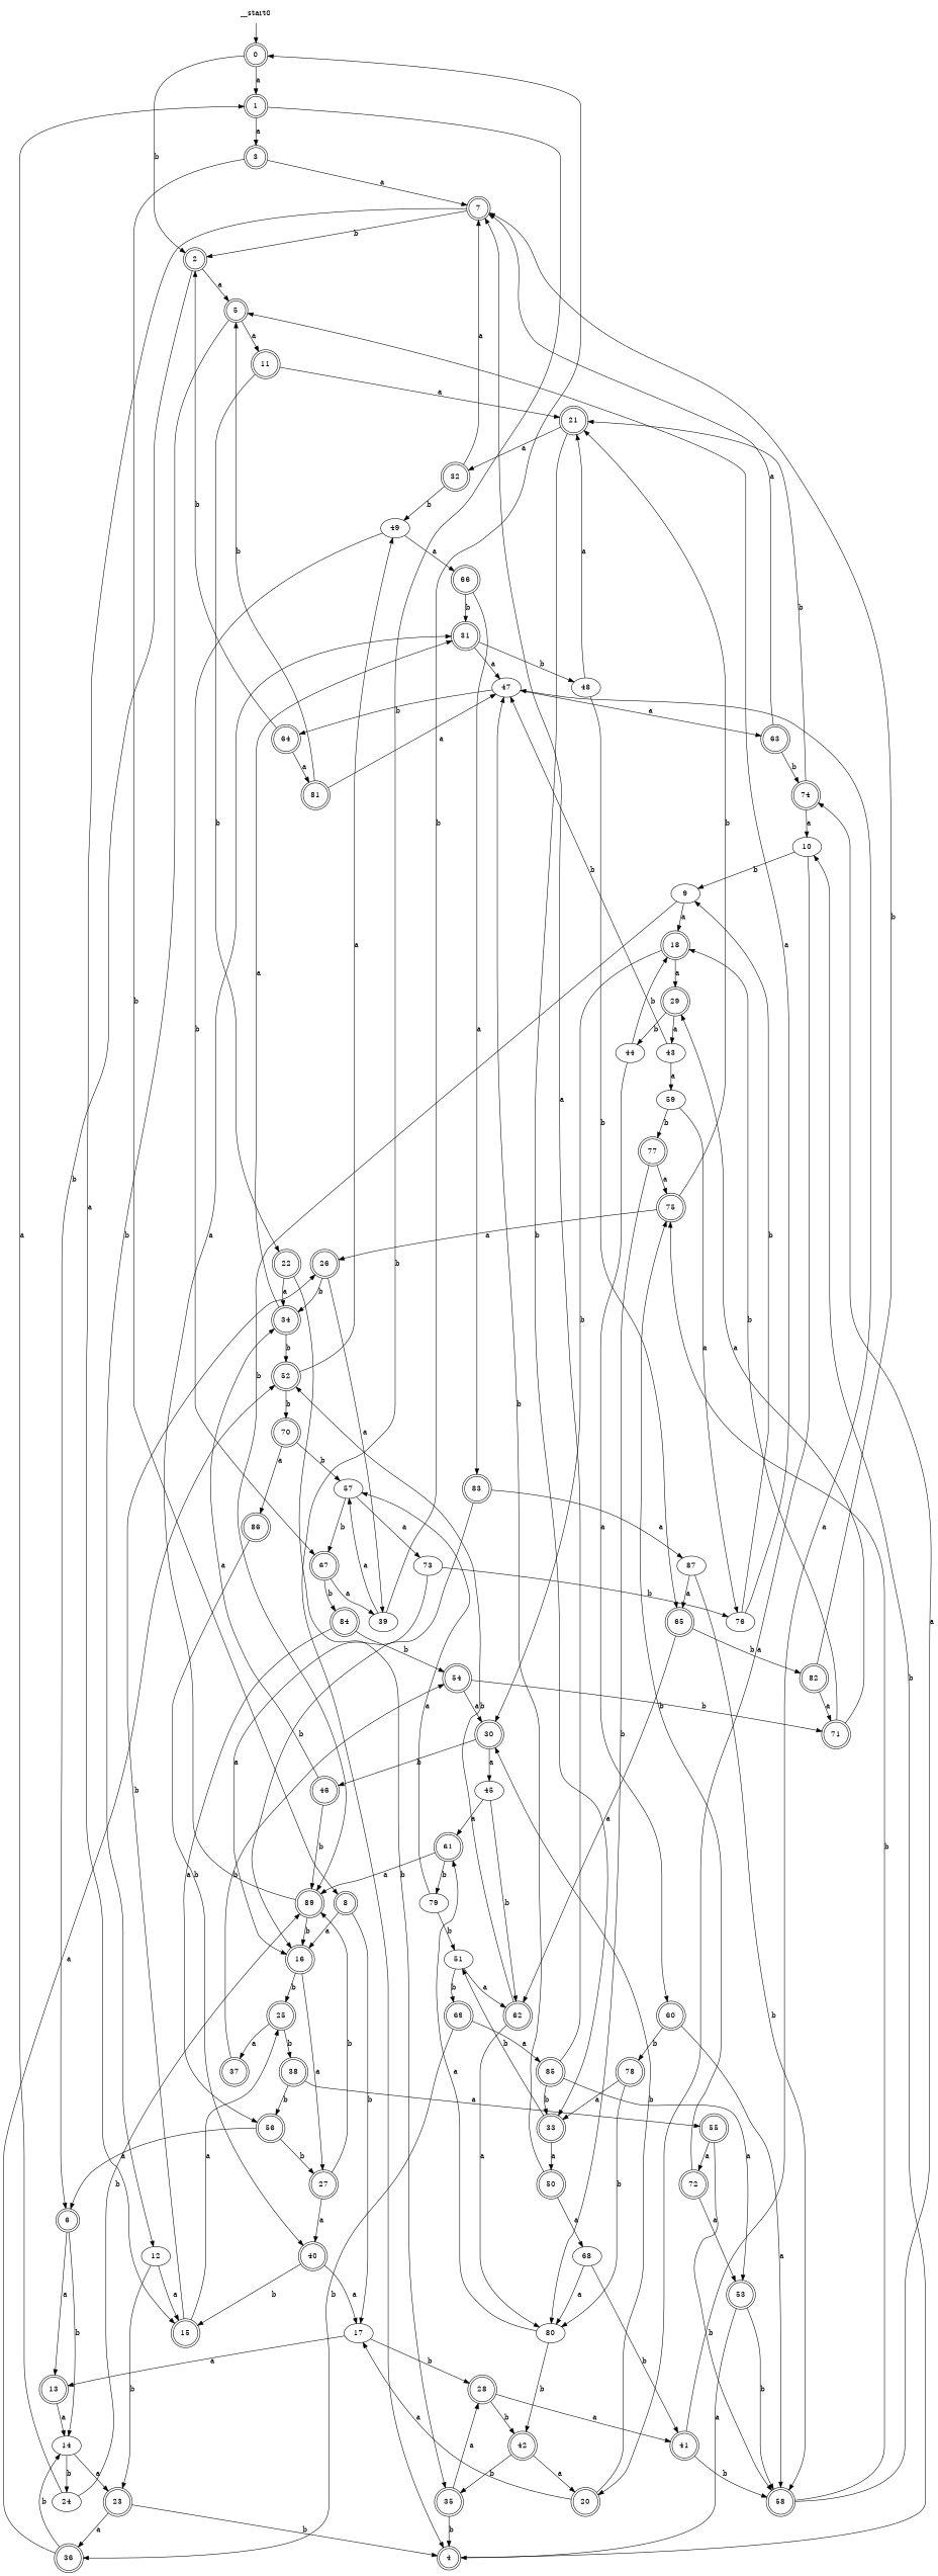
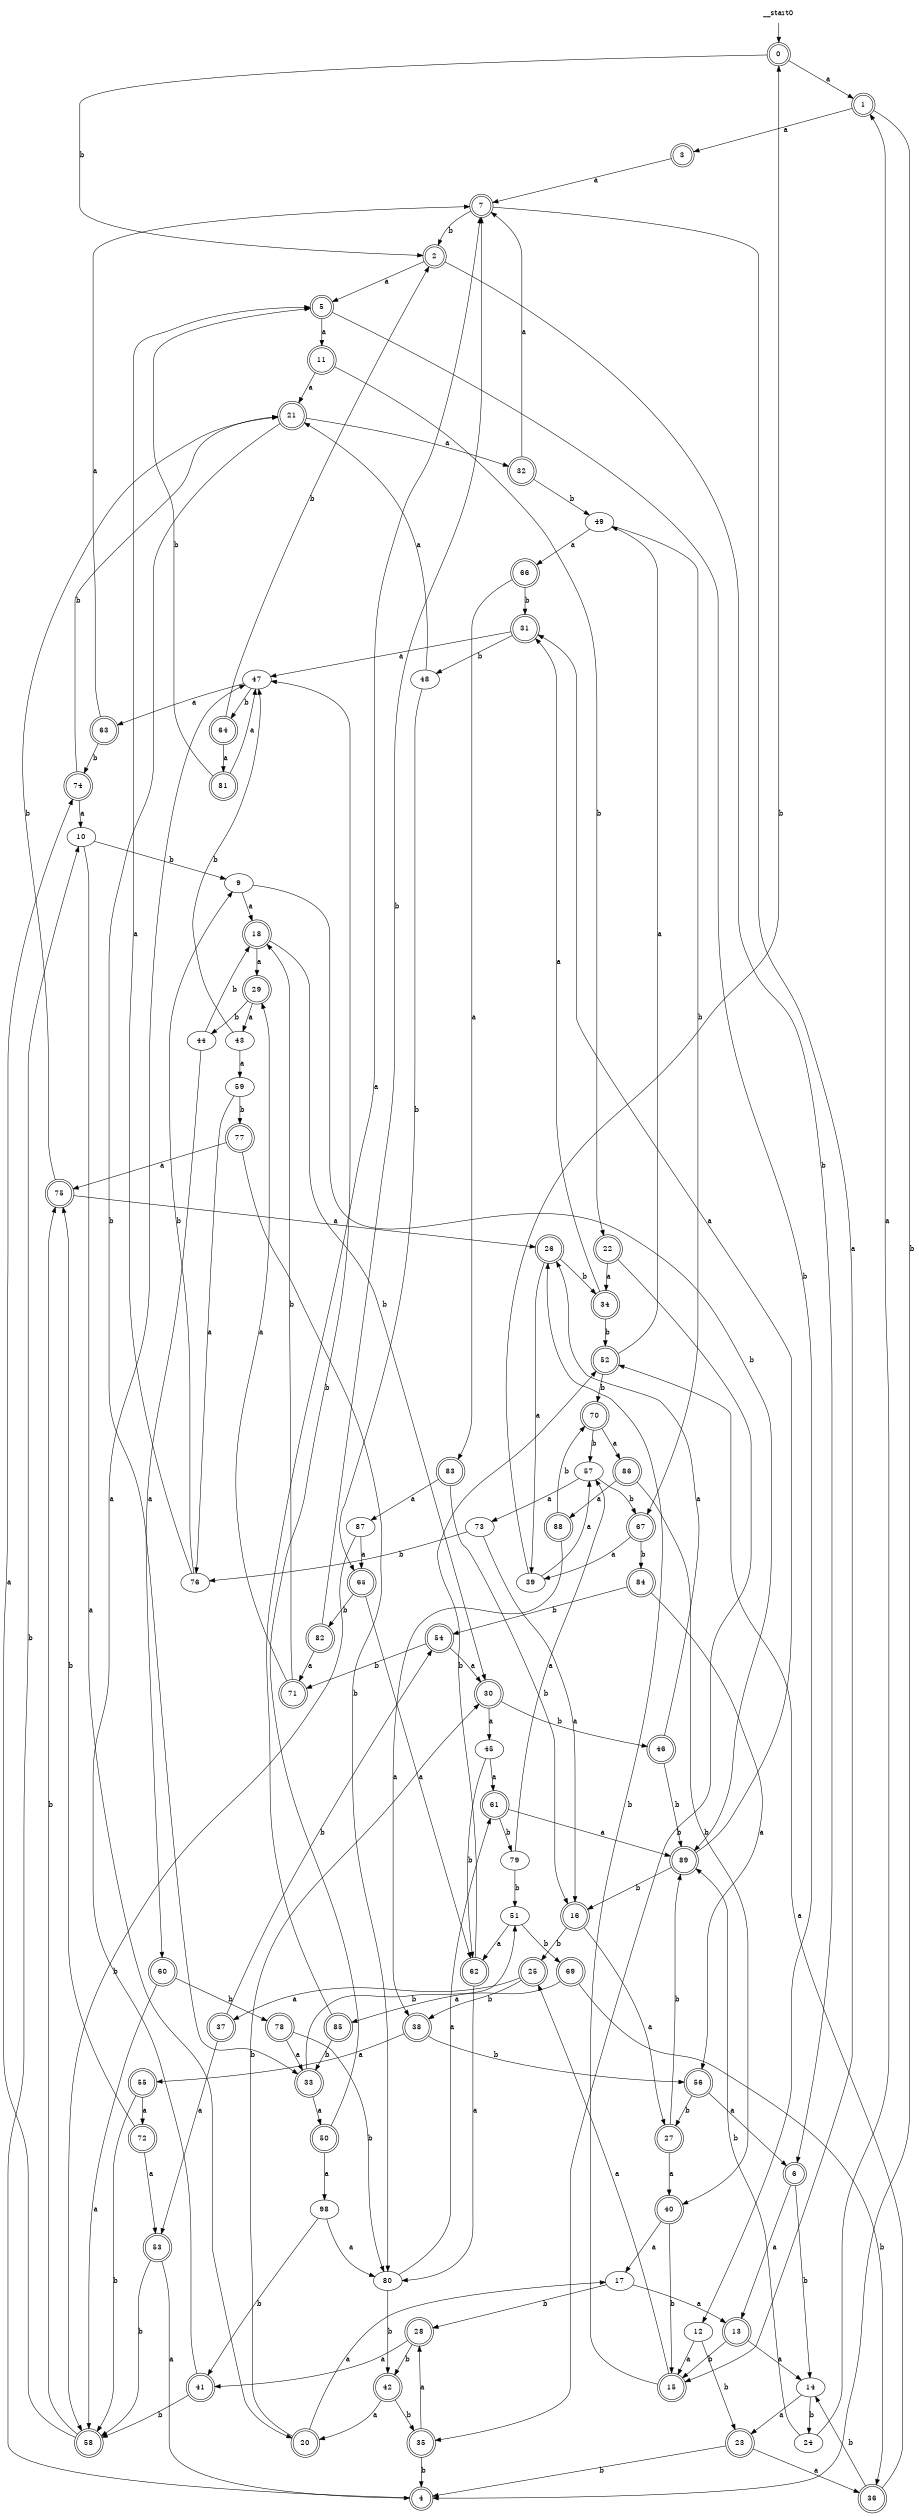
  digraph {
    fontname="DejaVu Serif"
    node [fontname="DejaVu Serif" shape=doublecircle]
    edge [fontname="DejaVu Serif"]
    __start0 [shape=none]
    0
    1
    2
    3
    4
    5
    6
    7
-   8
    10 [shape=""]
    11
    12 [shape=""]
    13
    14 [shape=""]
    15
    16
    17 [shape=""]
    9 [shape=""]
    18
    n21 [label=89]
    20
    21
    22
    23
    24 [shape=""]
    25
    26
    27
    28
    29
    30
    31
    32
    33
    34
    35
    36
    37
    38
    39 [shape=""]
    40
    41
    42
    43 [shape=""]
    44 [shape=""]
    45 [shape=ellipse]
    46
    47 [shape=""]
    48 [shape=""]
    49 [shape=""]
    50
    51 [shape=""]
    52
    53
    54
    55
    56
    57 [shape=""]
    58
    59 [shape=""]
    60
    61
    62
    63
    64
    65
    66
    67
-   68 [shape=""]
+   68 [label=98 shape=""]
    69
    70
    71
    72
    73 [shape=""]
    74
    75
    76 [shape=""]
    77
    78
    79 [shape=""]
    80 [shape=""]
    81
    82
    83
    84
    85
    86
    87 [shape=""]
+   88
    __start0 -> 0
    0 -> 1 [label=a]
    0 -> 2 [label=b]
    1 -> 3 [label=a]
    1 -> 4 [label=b]
    2 -> 5 [label=a]
    2 -> 6 [label=b]
    3 -> 7 [label=a]
-   3 -> 8 [label=b]
    4 -> 10 [label=b]
    5 -> 11 [label=a]
    5 -> 12 [label=b]
    6 -> 13 [label=a]
    6 -> 14 [label=b]
    7 -> 2 [label=b]
    7 -> 15 [label=a]
-   8 -> 16 [label=a]
-   8 -> 17 [label=b]
    10 -> 9 [label=b]
    10 -> 20 [label=a]
    11 -> 21 [label=a]
    11 -> 22 [label=b]
    12 -> 15 [label=a]
    12 -> 23 [label=b]
    13 -> 14 [label=a]
+   13 -> 15 [label=b]
    14 -> 23 [label=a]
    14 -> 24 [label=b]
    15 -> 25 [label=a]
    15 -> 26 [label=b]
    16 -> 25 [label=b]
    16 -> 27 [label=a]
    17 -> 13 [label=a]
    17 -> 28 [label=b]
    9 -> 18 [label=a]
    9 -> n21 [label=b]
    18 -> 29 [label=a]
    18 -> 30 [label=b]
    n21 -> 16 [label=b]
    n21 -> 31 [label=a]
    20 -> 17 [label=a]
    20 -> 30 [label=b]
    21 -> 32 [label=a]
    21 -> 33 [label=b]
    22 -> 34 [label=a]
    22 -> 35 [label=b]
    23 -> 4 [label=b]
    23 -> 36 [label=a]
    24 -> 1 [label=a]
    24 -> n21 [label=b]
    25 -> 37 [label=a]
    25 -> 38 [label=b]
    26 -> 34 [label=b]
    26 -> 39 [label=a]
    27 -> n21 [label=b]
    27 -> 40 [label=a]
    28 -> 41 [label=a]
    28 -> 42 [label=b]
    29 -> 43 [label=a]
    29 -> 44 [label=b]
    30 -> 45 [label=a]
    30 -> 46 [label=b]
    31 -> 47 [label=a]
    31 -> 48 [label=b]
    32 -> 7 [label=a]
    32 -> 49 [label=b]
    33 -> 50 [label=a]
    33 -> 51 [label=b]
    34 -> 31 [label=a]
    34 -> 52 [label=b]
    35 -> 4 [label=b]
    35 -> 28 [label=a]
    36 -> 14 [label=b]
    36 -> 52 [label=a]
-   85 -> 53 [label=a]
+   37 -> 53 [label=a]
    37 -> 54 [label=b]
    38 -> 55 [label=a]
    38 -> 56 [label=b]
    39 -> 0 [label=b]
    39 -> 57 [label=a]
    40 -> 15 [label=b]
    40 -> 17 [label=a]
    41 -> 47 [label=a]
    41 -> 58 [label=b]
    42 -> 20 [label=a]
    42 -> 35 [label=b]
    43 -> 47 [label=b]
    43 -> 59 [label=a]
    44 -> 18 [label=b]
    44 -> 60 [label=a]
    45 -> 61 [label=a]
    45 -> 62 [label=b]
    46 -> n21 [label=b]
-   46 -> 34 [label=a]
+   46 -> 26 [label=a]
    47 -> 63 [label=a]
    47 -> 64 [label=b]
    48 -> 21 [label=a]
    48 -> 65 [label=b]
    49 -> 66 [label=a]
    49 -> 67 [label=b]
    50 -> 47 [label=b]
    50 -> 68 [label=a]
    51 -> 62 [label=a]
    51 -> 69 [label=b]
    52 -> 49 [label=a]
    52 -> 70 [label=b]
    53 -> 4 [label=a]
    53 -> 58 [label=b]
    54 -> 30 [label=a]
    54 -> 71 [label=b]
    55 -> 58 [label=b]
    55 -> 72 [label=a]
    56 -> 6 [label=a]
    56 -> 27 [label=b]
    57 -> 67 [label=b]
    57 -> 73 [label=a]
    58 -> 74 [label=a]
    58 -> 75 [label=b]
    59 -> 76 [label=a]
    59 -> 77 [label=b]
    60 -> 58 [label=a]
    60 -> 78 [label=b]
    61 -> n21 [label=a]
    61 -> 79 [label=b]
    62 -> 52 [label=b]
    62 -> 80 [label=a]
    63 -> 7 [label=a]
    63 -> 74 [label=b]
    64 -> 2 [label=b]
    64 -> 81 [label=a]
    65 -> 62 [label=a]
    65 -> 82 [label=b]
    66 -> 31 [label=b]
    66 -> 83 [label=a]
    67 -> 39 [label=a]
    67 -> 84 [label=b]
    68 -> 41 [label=b]
    68 -> 80 [label=a]
    69 -> 36 [label=b]
    69 -> 85 [label=a]
    70 -> 57 [label=b]
    70 -> 86 [label=a]
    71 -> 18 [label=b]
    71 -> 29 [label=a]
    72 -> 53 [label=a]
    72 -> 75 [label=b]
    73 -> 16 [label=a]
    73 -> 76 [label=b]
    74 -> 10 [label=a]
    74 -> 21 [label=b]
    75 -> 21 [label=b]
    75 -> 26 [label=a]
    76 -> 5 [label=a]
    76 -> 9 [label=b]
    77 -> 75 [label=a]
    77 -> 80 [label=b]
    78 -> 33 [label=a]
    78 -> 80 [label=b]
    79 -> 51 [label=b]
    79 -> 57 [label=a]
    80 -> 42 [label=b]
    80 -> 61 [label=a]
    81 -> 5 [label=b]
    81 -> 47 [label=a]
    82 -> 7 [label=b]
    82 -> 71 [label=a]
    83 -> 16 [label=b]
    83 -> 87 [label=a]
    84 -> 54 [label=b]
    84 -> 56 [label=a]
    85 -> 7 [label=a]
    85 -> 33 [label=b]
    86 -> 40 [label=b]
+   86 -> 88 [label=a]
    87 -> 58 [label=b]
    87 -> 65 [label=a]
+   88 -> 38 [label=a]
+   88 -> 70 [label=b]
  }
